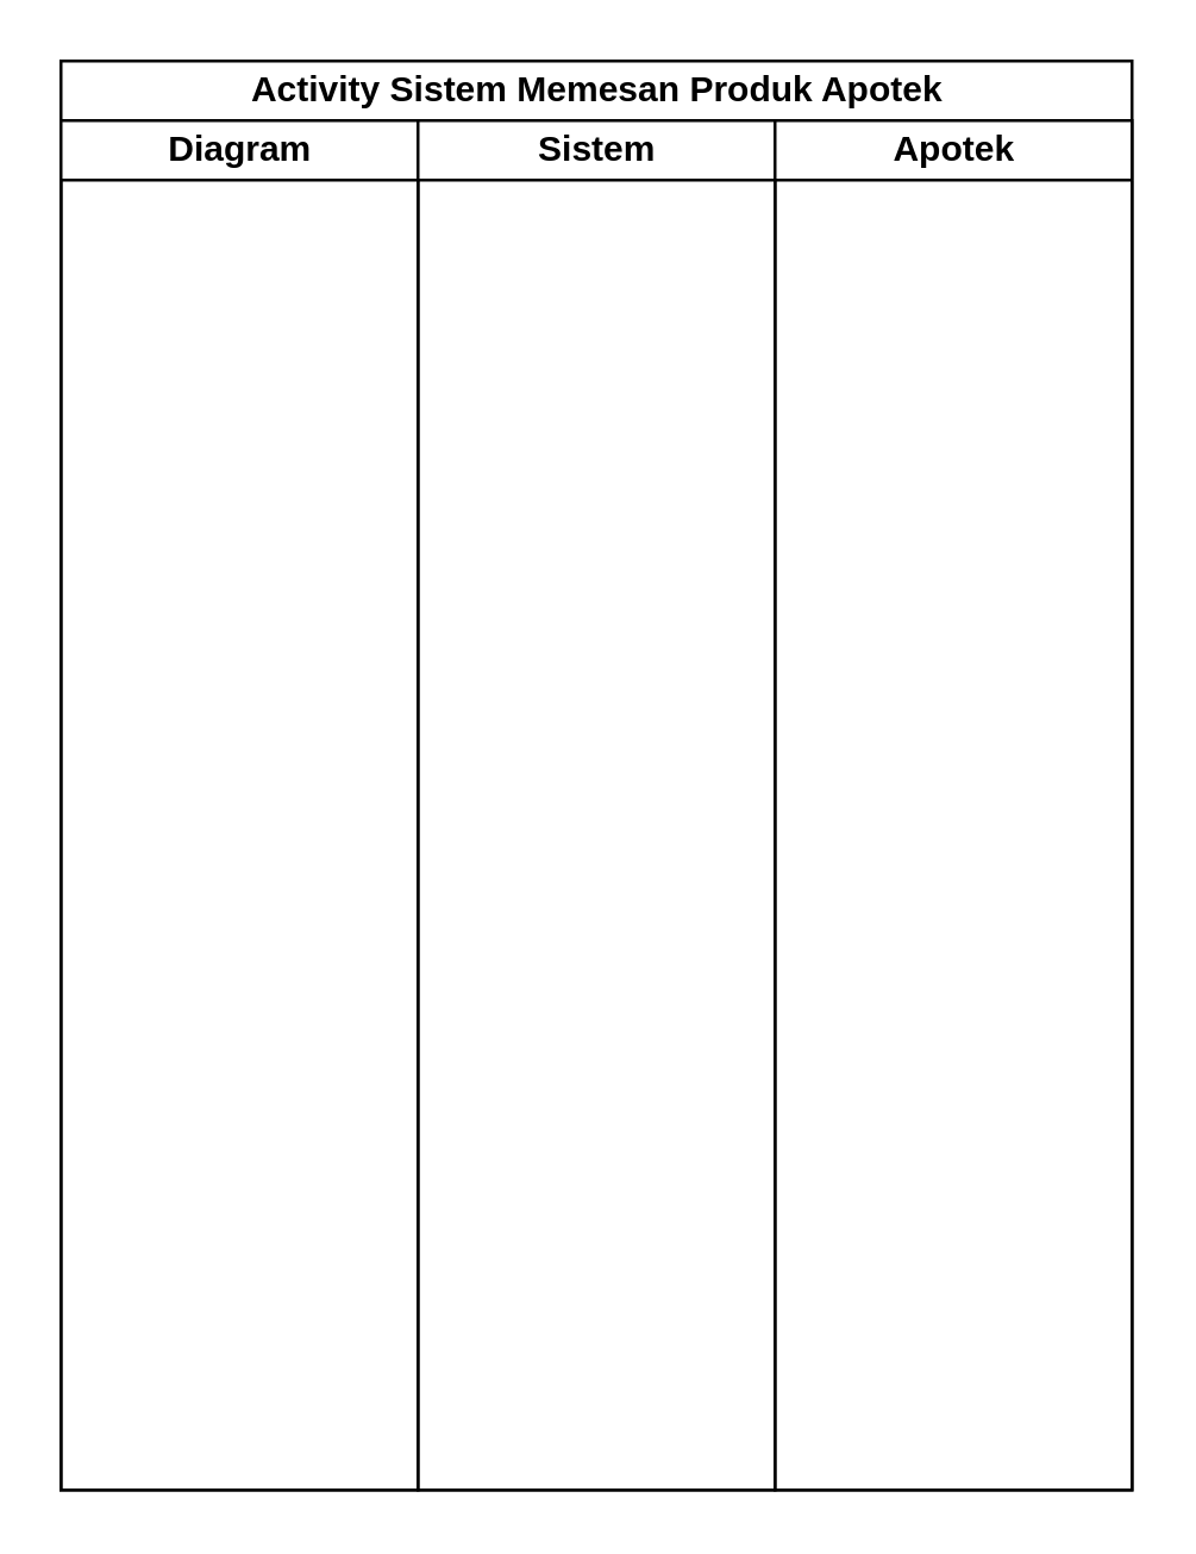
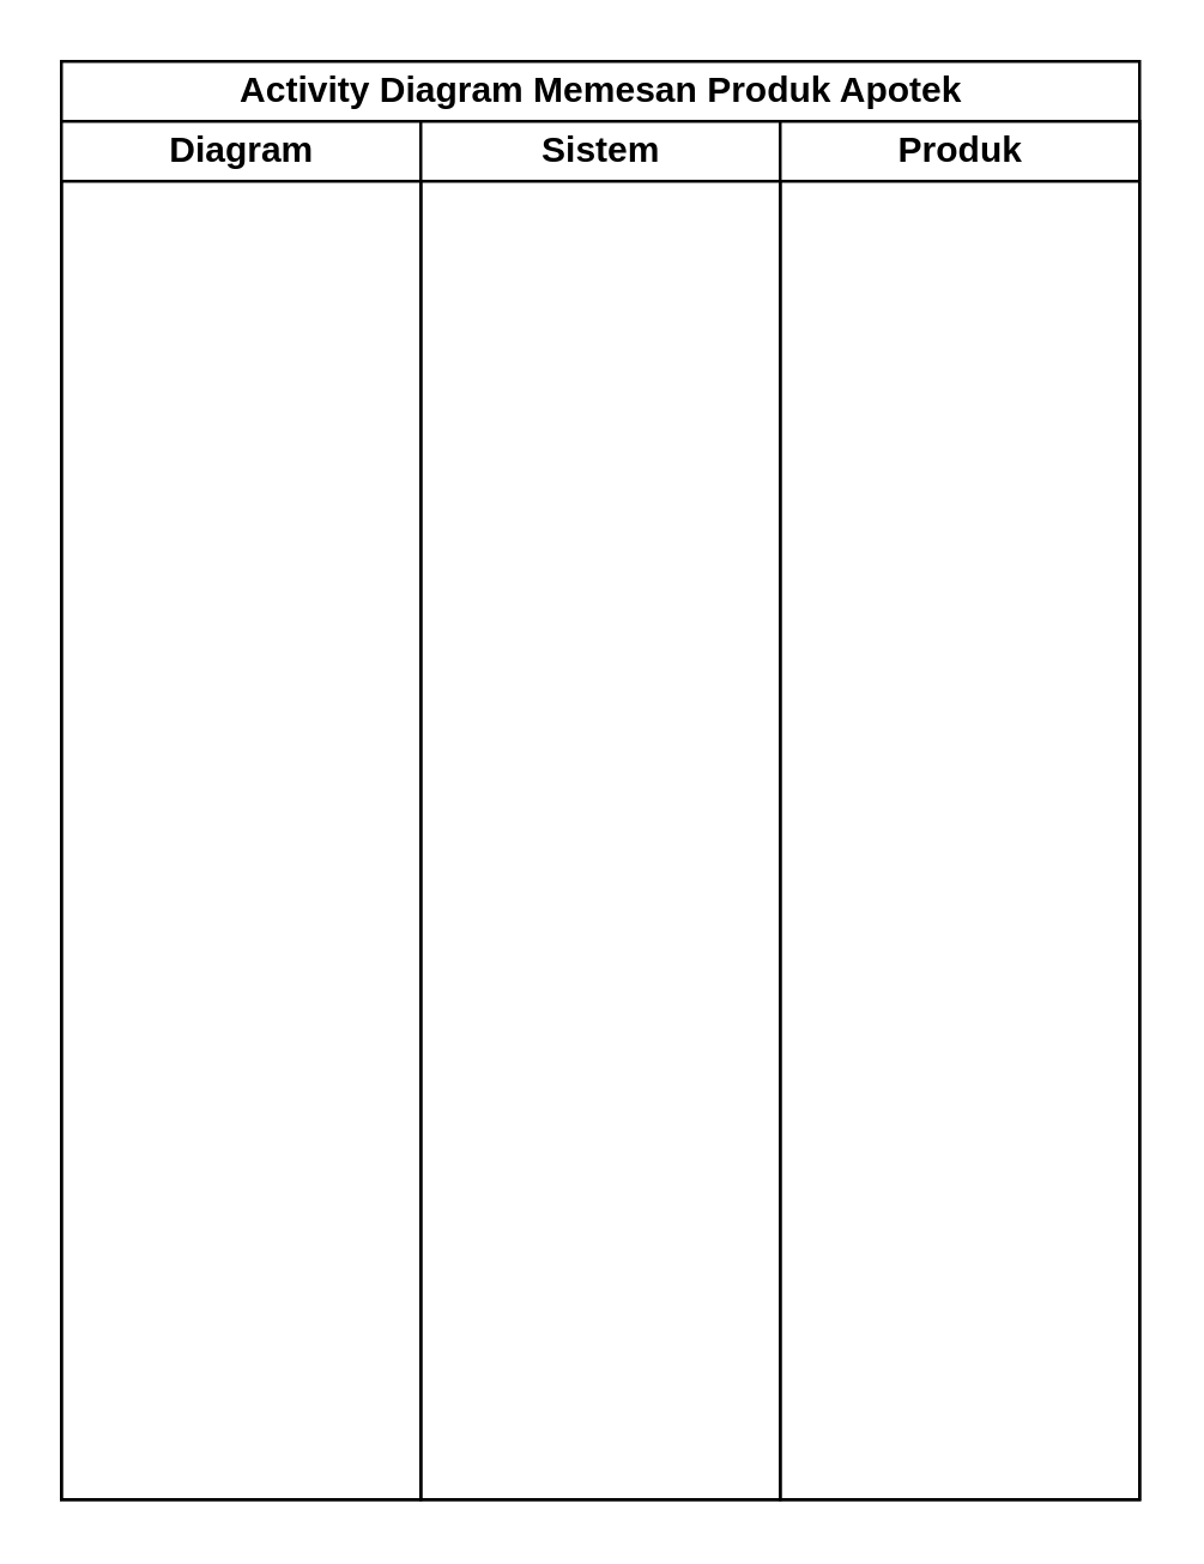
  <mxCell id="0" />
  <mxCell id="1" parent="0" />
- <mxCell id="2" value="Activity Sistem Memesan Produk Apotek" style="swimlane;childLayout=stackLayout;resizeParent=1;resizeParentMax=0;startSize=20;html=1;" vertex="1" parent="1"><mxGeometry x="20" y="20" width="360" height="480" as="geometry" /></mxCell>
+ <mxCell id="2" value="Activity Diagram Memesan Produk Apotek" style="swimlane;childLayout=stackLayout;resizeParent=1;resizeParentMax=0;startSize=20;html=1;" vertex="1" parent="1"><mxGeometry x="20" y="20" width="360" height="480" as="geometry" /></mxCell>
  <mxCell id="3" value="Diagram" style="swimlane;startSize=20;html=1;" vertex="1" parent="2"><mxGeometry y="20" width="120" height="460" as="geometry" /></mxCell>
  <mxCell id="4" value="Sistem" style="swimlane;startSize=20;html=1;" vertex="1" parent="2"><mxGeometry x="120" y="20" width="120" height="460" as="geometry" /></mxCell>
- <mxCell id="5" value="Apotek" style="swimlane;startSize=20;html=1;" vertex="1" parent="2"><mxGeometry x="240" y="20" width="120" height="460" as="geometry" /></mxCell>
+ <mxCell id="5" value="Produk" style="swimlane;startSize=20;html=1;" vertex="1" parent="2"><mxGeometry x="240" y="20" width="120" height="460" as="geometry" /></mxCell>
